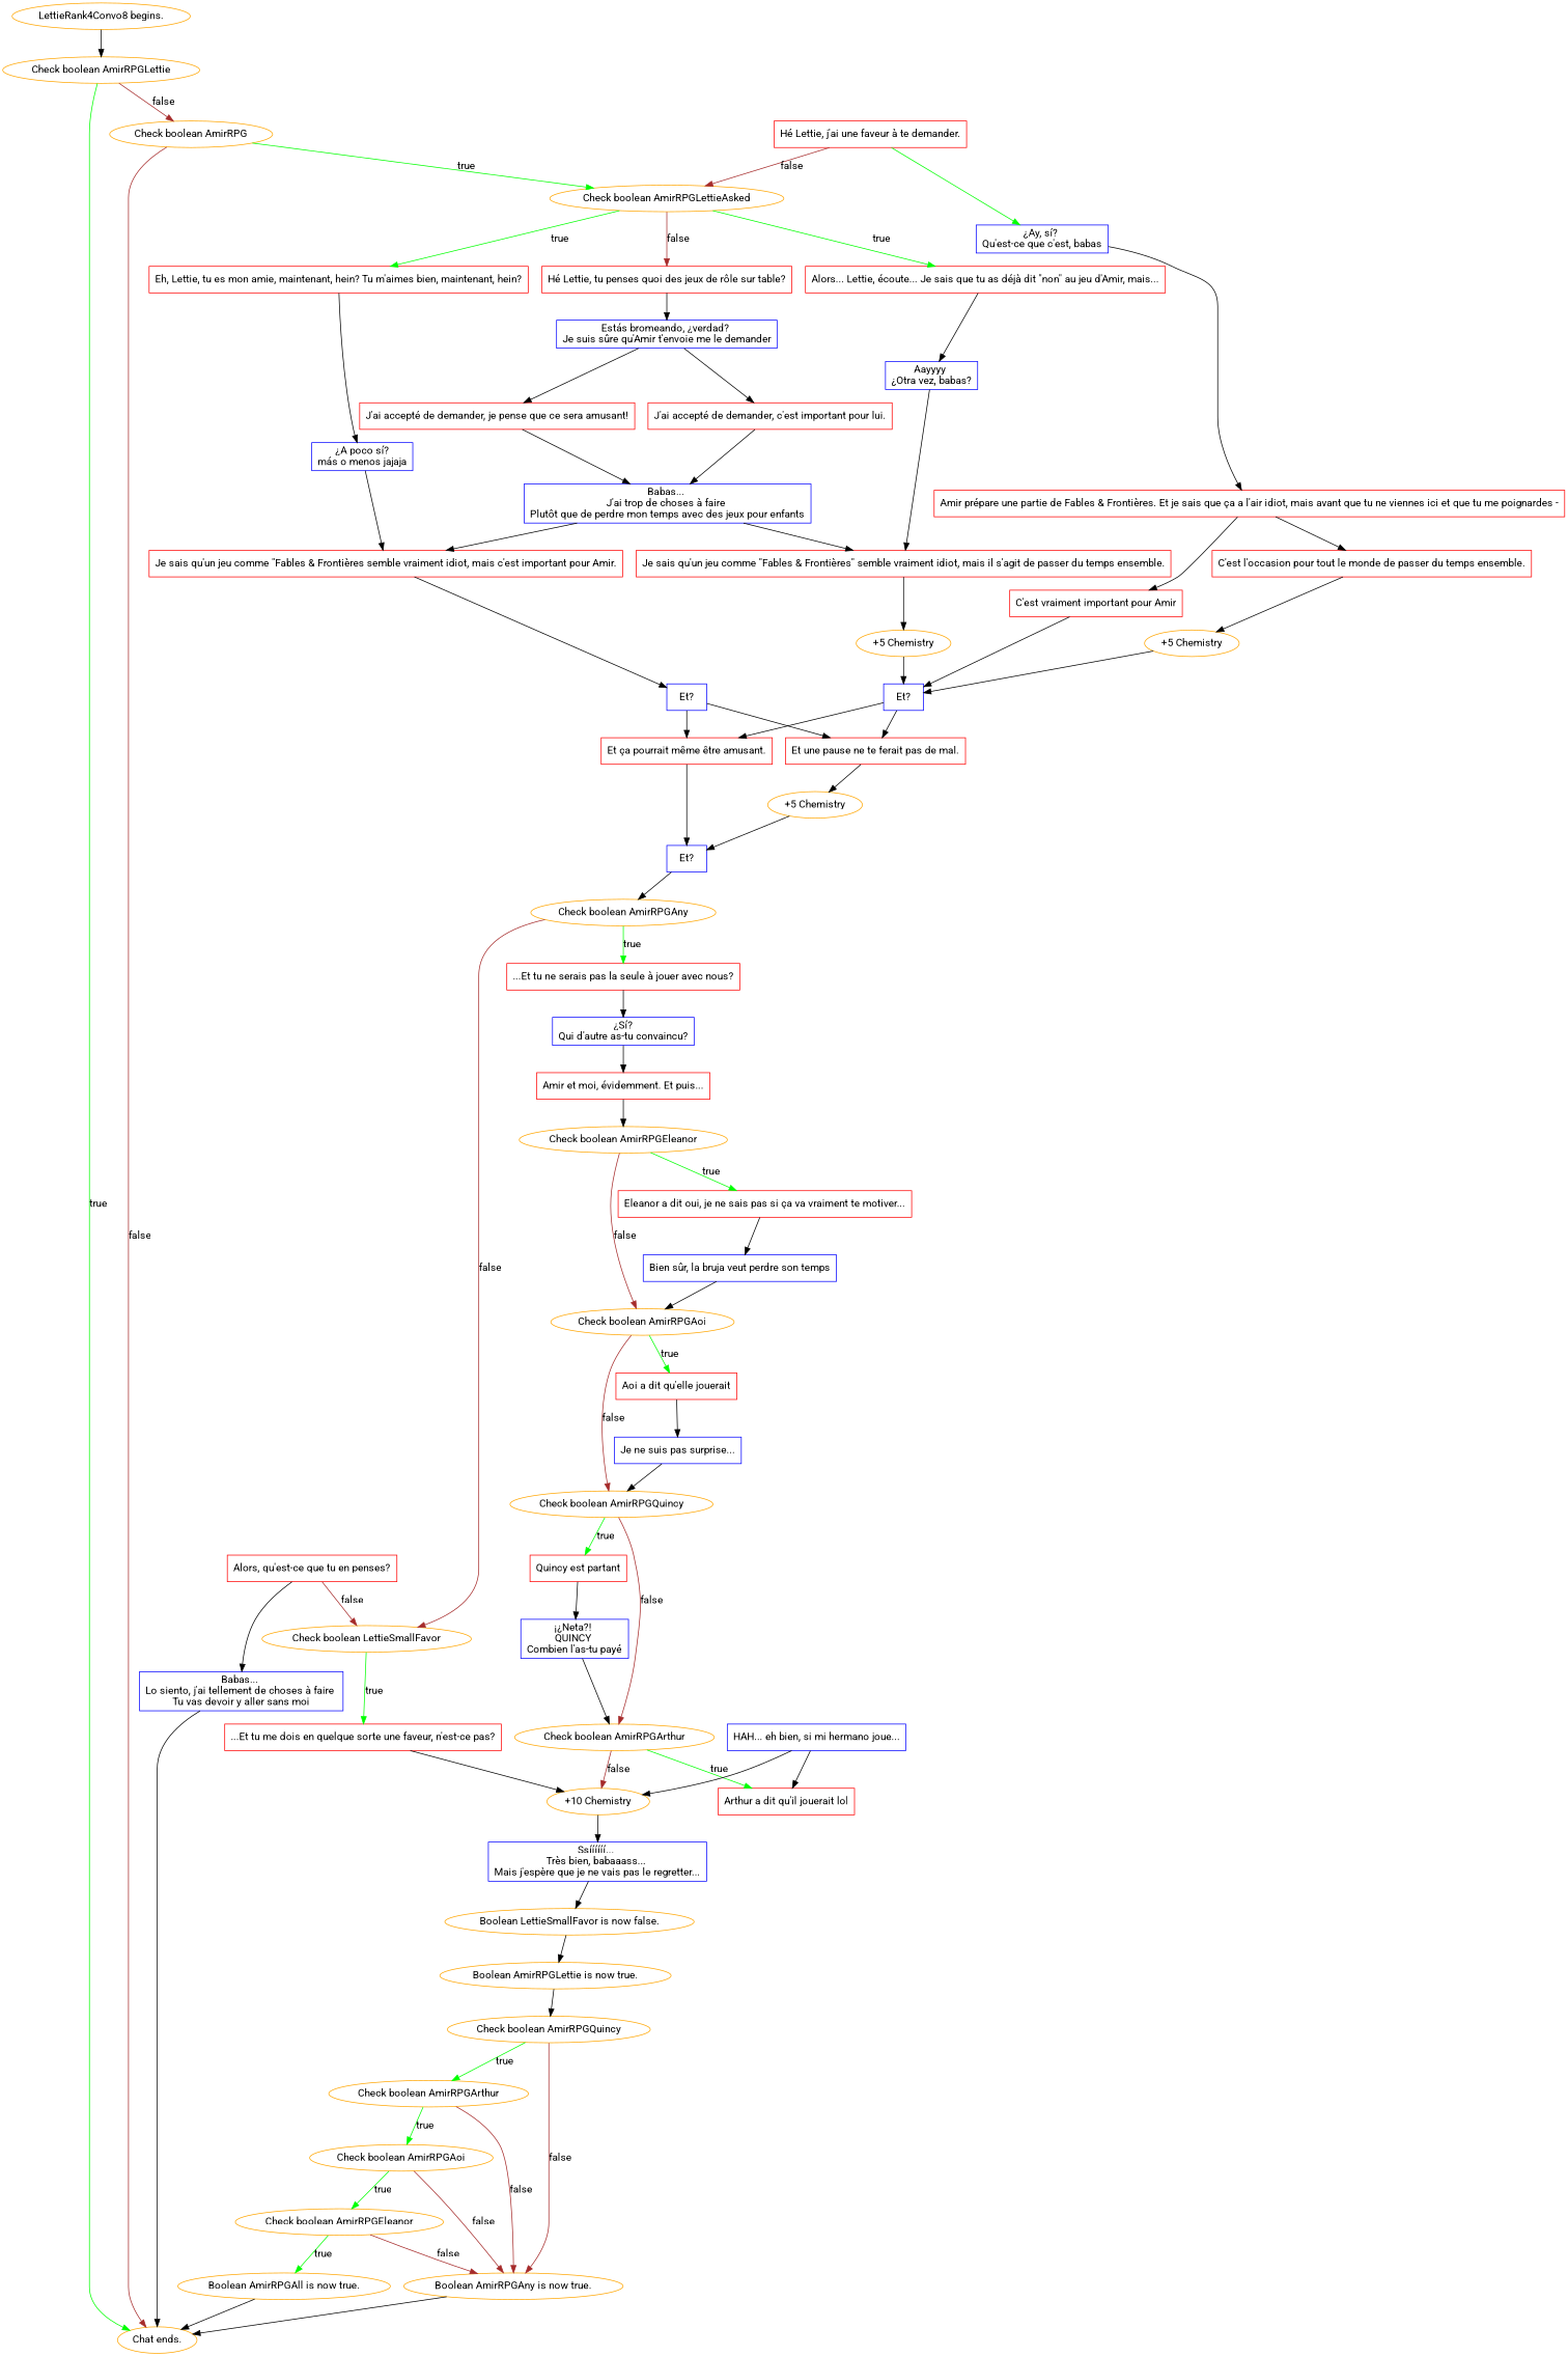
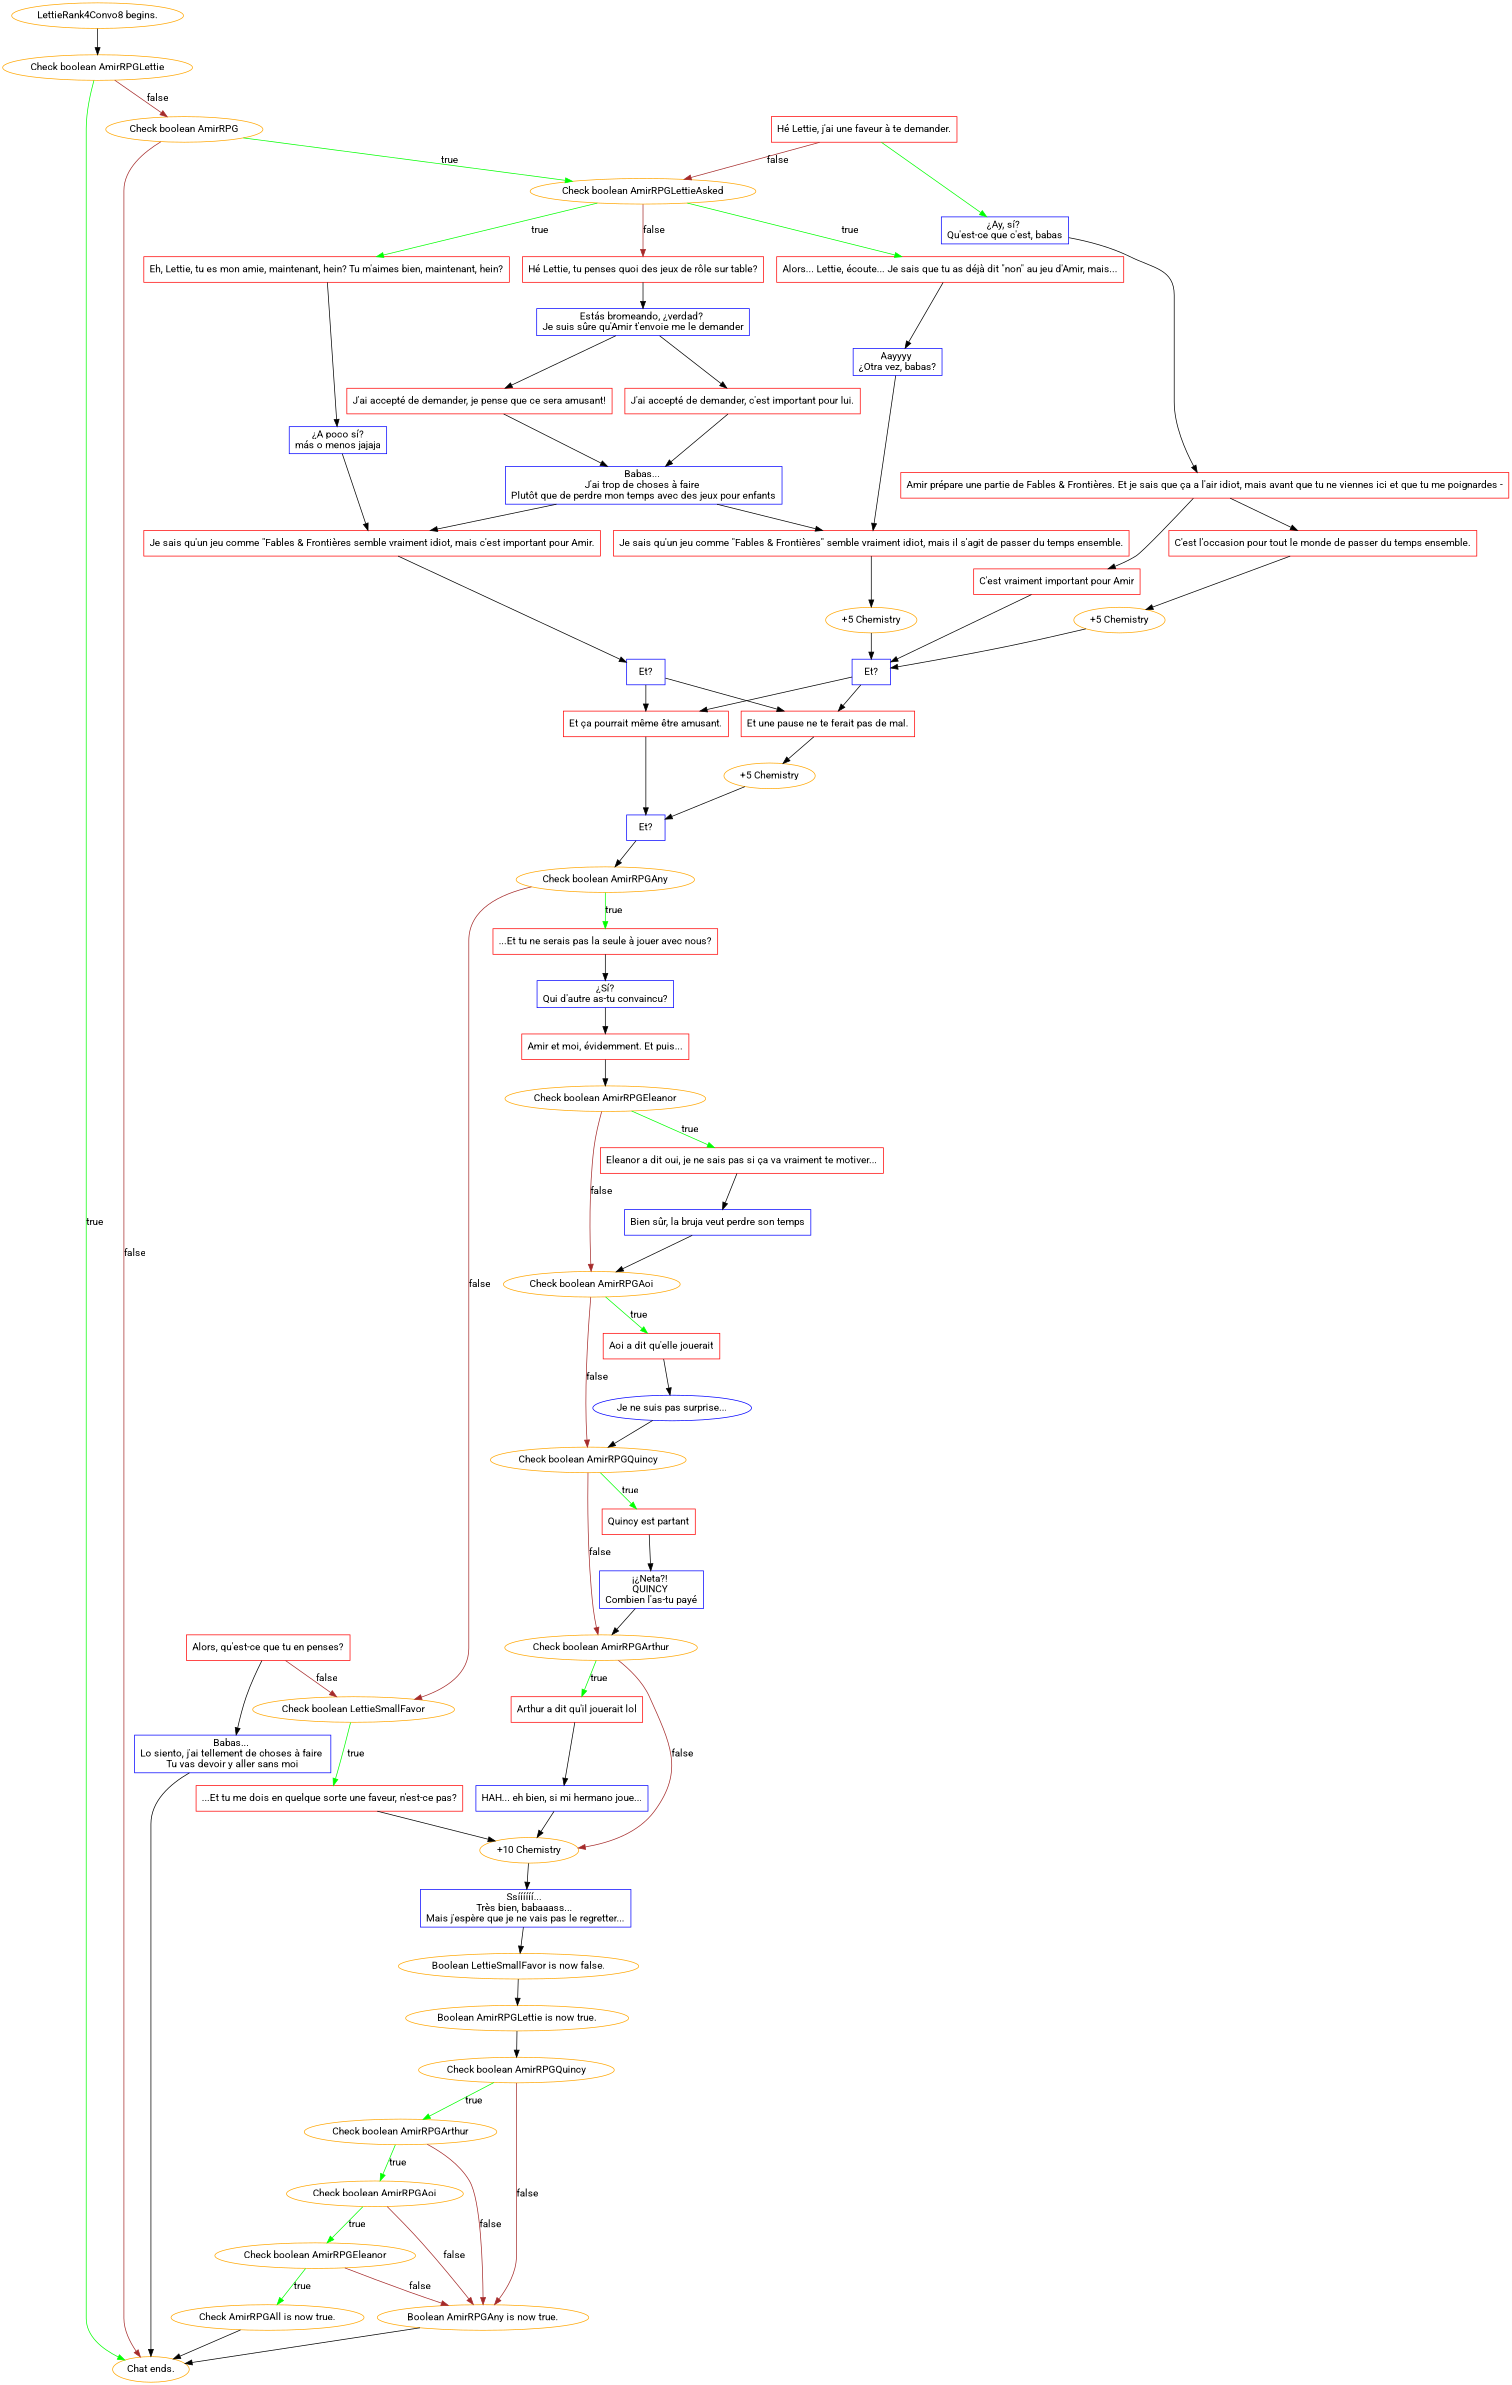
  digraph {
    fontname=Roboto
    node [color=orange fontname=Roboto shape=box]
    edge [fontname=Roboto]
    "LettieRank4Convo8 begins." [shape=""]
    n2 [label="Check boolean AmirRPGLettie" shape=""]
    "Chat ends." [shape=""]
    n4 [label="Check boolean AmirRPG" shape=""]
    n5 [label="Check boolean AmirRPGLettieAsked" shape=""]
    n6 [color=red label="Alors... Lettie, écoute... Je sais que tu as déjà dit \"non\" au jeu d'Amir, mais..."]
    n7 [color=red label="Eh, Lettie, tu es mon amie, maintenant, hein? Tu m'aimes bien, maintenant, hein?"]
    n8 [color=red label="Hé Lettie, tu penses quoi des jeux de rôle sur table?"]
    n9 [color=blue label="Aayyyy \n¿Otra vez, babas?"]
    n10 [color=blue label="¿A poco sí?\nmás o menos jajaja"]
    n11 [color=blue label="Estás bromeando, ¿verdad? \nJe suis sûre qu'Amir t'envoie me le demander"]
    n12 [color=red label="Hé Lettie, j'ai une faveur à te demander."]
    n13 [color=blue label="¿Ay, sí? \nQu'est-ce que c'est, babas"]
    n14 [color=red label="Je sais qu'un jeu comme \"Fables & Frontières\" semble vraiment idiot, mais il s'agit de passer du temps ensemble."]
    n15 [color=red label="Je sais qu'un jeu comme \"Fables & Frontières semble vraiment idiot, mais c'est important pour Amir."]
    n16 [color=red label="J'ai accepté de demander, je pense que ce sera amusant!"]
    n17 [color=red label="J'ai accepté de demander, c'est important pour lui."]
    n18 [color=red label="Amir prépare une partie de Fables & Frontières. Et je sais que ça a l'air idiot, mais avant que tu ne viennes ici et que tu me poignardes -"]
    n19 [label="+5 Chemistry" shape=""]
    n20 [color=blue label="Et?"]
    n21 [color=blue label="Babas... \nJ'ai trop de choses à faire \nPlutôt que de perdre mon temps avec des jeux pour enfants"]
    n22 [color=red label="C'est l'occasion pour tout le monde de passer du temps ensemble."]
    n23 [color=red label="C'est vraiment important pour Amir"]
    n24 [color=blue label="Et?"]
    n25 [color=red label="Et ça pourrait même être amusant."]
    n26 [color=red label="Et une pause ne te ferait pas de mal."]
    n27 [label="+5 Chemistry" shape=""]
    n28 [color=blue label="Et?"]
    n29 [label="+5 Chemistry" shape=""]
    n30 [label="Check boolean AmirRPGAny" shape=""]
    n31 [color=red label="...Et tu ne serais pas la seule à jouer avec nous?"]
    n32 [label="Check boolean LettieSmallFavor" shape=""]
    n33 [color=blue label="¿Sí?\nQui d'autre as-tu convaincu?"]
    n34 [color=red label="...Et tu me dois en quelque sorte une faveur, n'est-ce pas?"]
    n35 [color=red label="Amir et moi, évidemment. Et puis..."]
    n36 [label="+10 Chemistry" shape=""]
    n37 [color=red label="Alors, qu'est-ce que tu en penses?"]
    n38 [color=blue label="Babas... \nLo siento, j'ai tellement de choses à faire \nTu vas devoir y aller sans moi"]
    n39 [label="Check boolean AmirRPGEleanor" shape=""]
    n40 [color=blue label="Ssíííííí... \nTrès bien, babaaass... \nMais j'espère que je ne vais pas le regretter..."]
    n41 [color=red label="Eleanor a dit oui, je ne sais pas si ça va vraiment te motiver..."]
    n42 [label="Check boolean AmirRPGAoi" shape=""]
    n43 [label="Boolean LettieSmallFavor is now false." shape=""]
    n44 [color=blue label="Bien sûr, la bruja veut perdre son temps"]
    n45 [color=red label="Aoi a dit qu'elle jouerait"]
    n46 [label="Check boolean AmirRPGQuincy" shape=""]
    n47 [label="Boolean AmirRPGLettie is now true." shape=""]
-   n48 [color=blue label="Je ne suis pas surprise..."]
+   n48 [color=blue label="Je ne suis pas surprise..." shape=ellipse]
    n49 [color=red label="Quincy est partant"]
    n50 [label="Check boolean AmirRPGArthur" shape=""]
    n51 [label="Check boolean AmirRPGQuincy" shape=""]
    n52 [color=blue label="¡¿Neta?! \nQUINCY \nCombien l'as-tu payé"]
    n53 [color=red label="Arthur a dit qu'il jouerait lol"]
    n54 [label="Check boolean AmirRPGArthur" shape=""]
    n55 [label="Boolean AmirRPGAny is now true." shape=""]
    n56 [color=blue label="HAH... eh bien, si mi hermano joue..."]
    n57 [label="Check boolean AmirRPGAoi" shape=""]
    n58 [label="Check boolean AmirRPGEleanor" shape=""]
-   n59 [label="Boolean AmirRPGAll is now true." shape=""]
+   n59 [label="Check AmirRPGAll is now true." shape=""]
    "LettieRank4Convo8 begins." -> n2
    n2 -> "Chat ends." [color=green label=true]
    n2 -> n4 [color=brown label=false]
    n4 -> "Chat ends." [color=brown label=false]
    n4 -> n5 [color=green label=true]
    n5 -> n6 [color=green label=true]
    n5 -> n7 [color=green label=true]
    n5 -> n8 [color=brown label=false]
    n6 -> n9
    n7 -> n10
    n8 -> n11
    n9 -> n14
    n10 -> n15
    n11 -> n16
    n11 -> n17
    n12 -> n5 [color=brown label=false]
    n12 -> n13 [color=green]
    n13 -> n18
    n14 -> n19
    n15 -> n20
    n16 -> n21
    n17 -> n21
    n18 -> n22
    n18 -> n23
    n19 -> n24
    n20 -> n25
    n20 -> n26
    n21 -> n14
    n21 -> n15
    n22 -> n27
    n23 -> n24
    n24 -> n25
    n24 -> n26
    n25 -> n28
    n26 -> n29
    n27 -> n24
    n28 -> n30
    n29 -> n28
    n30 -> n31 [color=green label=true]
    n30 -> n32 [color=brown label=false]
    n31 -> n33
    n32 -> n34 [color=green label=true]
    n33 -> n35
    n34 -> n36
    n35 -> n39
    n36 -> n40
    n37 -> n32 [color=brown label=false]
    n37 -> n38
    n38 -> "Chat ends."
    n39 -> n41 [color=green label=true]
    n39 -> n42 [color=brown label=false]
    n40 -> n43
    n41 -> n44
    n42 -> n45 [color=green label=true]
    n42 -> n46 [color=brown label=false]
    n43 -> n47
    n44 -> n42
    n45 -> n48
    n46 -> n49 [color=green label=true]
    n46 -> n50 [color=brown label=false]
    n47 -> n51
    n48 -> n46
    n49 -> n52
    n50 -> n36 [color=brown label=false]
    n50 -> n53 [color=green label=true]
    n51 -> n54 [color=green label=true]
    n51 -> n55 [color=brown label=false]
    n52 -> n50
-   n56 -> n53
+   n53 -> n56
    n54 -> n55 [color=brown label=false]
    n54 -> n57 [color=green label=true]
    n55 -> "Chat ends."
    n56 -> n36
    n57 -> n55 [color=brown label=false]
    n57 -> n58 [color=green label=true]
    n58 -> n55 [color=brown label=false]
    n58 -> n59 [color=green label=true]
    n59 -> "Chat ends."
  }
